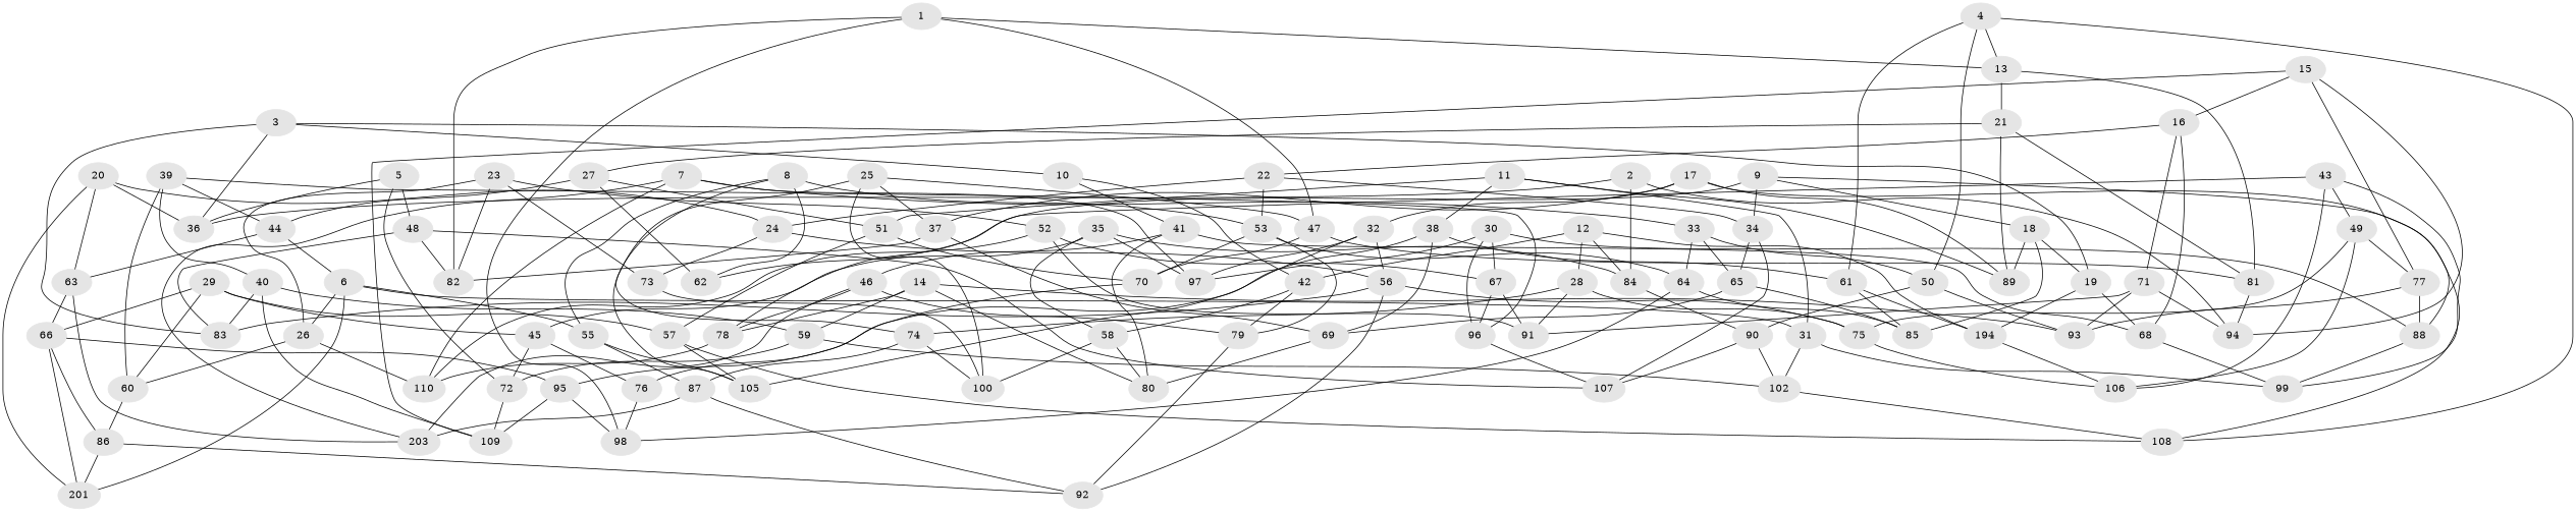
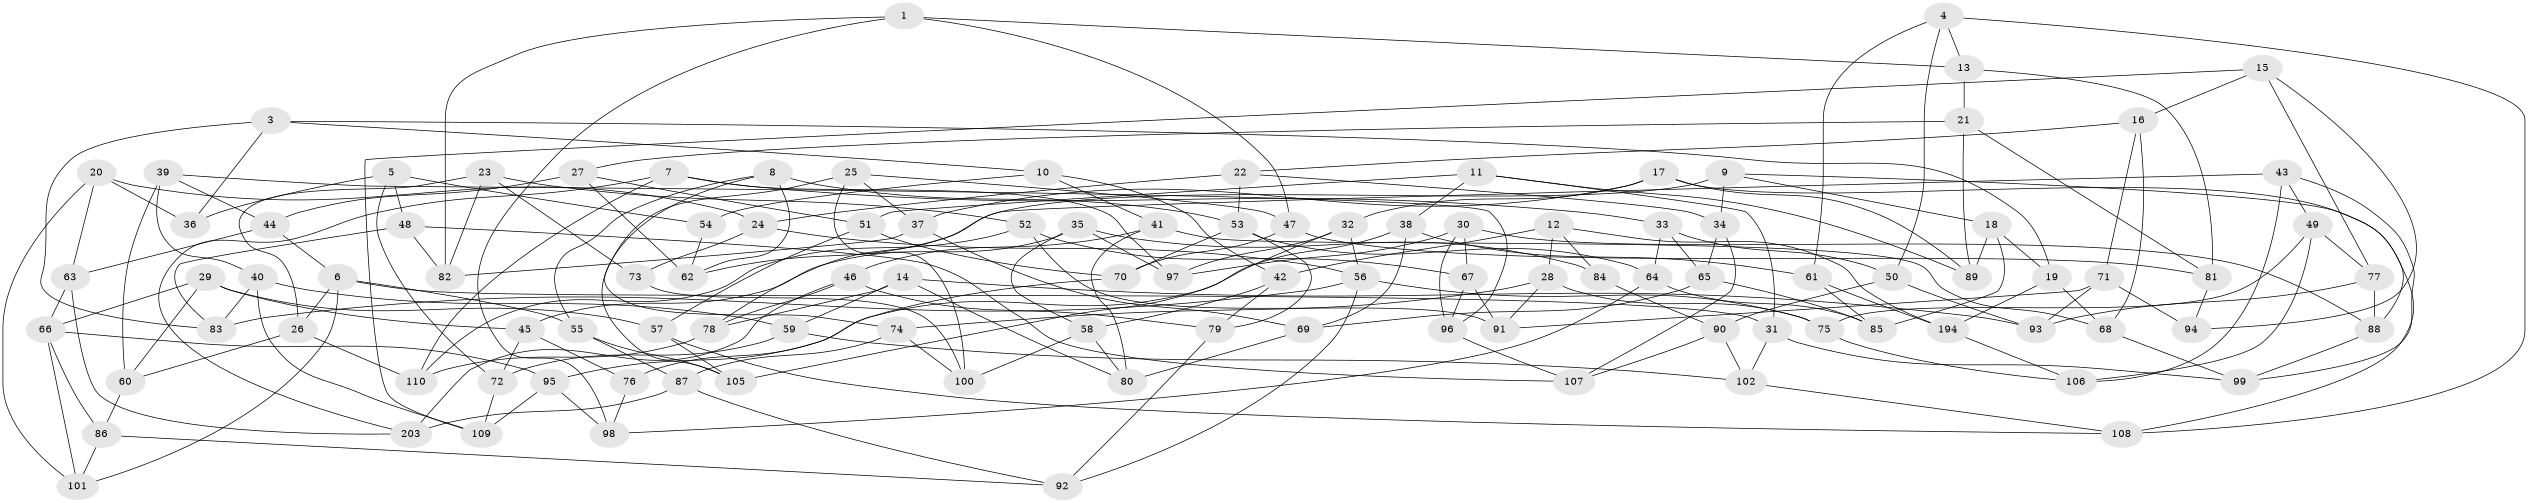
  graph {
    node [color=gray90 style=filled]
    1
    13
    47
    82
    98
    21
    81
    70
-   2
    36
    84
    94
    79
    92
    90
    3
    10
    19
    83
+   54
    41
    42
    n23 [label=194]
    68
    4
    50
    61
    108
    93
    85
    5
    48
    72
    107
    62
    109
    6
    26
    31
    55
-   101 [label=201]
+   101
    110
    60
    99
    102
    105
    87
    7
    33
    97
    n51 [label=203]
    64
    65
    8
    53
    74
    100
    9
    18
    34
    78
    88
    89
    80
    46
    58
    11
    38
    51
    69
    95
    57
    12
    28
    75
    91
    106
    27
    14
    59
    15
    16
    77
    22
    71
    24
    17
    32
    37
    56
    20
    63
    73
    66
    44
    23
    52
    67
    25
    86
    29
    45
    76
    30
    96
    35
    39
    40
    43
    49
    1 -- 13
    1 -- 47
    1 -- 82
    1 -- 98
    13 -- 21
    13 -- 81
    47 -- 81
    47 -- 70
    21 -- 81
    21 -- 89
    21 -- 27
    81 -- 94
    70 -- 76
-   2 -- 36
-   2 -- 84
-   2 -- 94
    84 -- 90
    79 -- 92
    90 -- 107
    90 -- 102
    3 -- 36
    3 -- 10
    3 -- 19
    3 -- 83
+   10 -- 54
    10 -- 41
    10 -- 42
    19 -- n23
    19 -- 68
+   54 -- 62
    41 -- 68
    41 -- 80
    41 -- 46
    42 -- 79
    42 -- 58
    n23 -- 106
    68 -- 99
    4 -- 13
    4 -- 50
    4 -- 61
    4 -- 108
    50 -- 90
    50 -- 93
    61 -- n23
    61 -- 85
    5 -- 36
+   5 -- 54
    5 -- 48
    5 -- 72
    48 -- 82
    48 -- 83
    48 -- 107
    72 -- 109
    6 -- 26
    6 -- 31
    6 -- 55
    6 -- 101
    26 -- 110
    26 -- 60
    31 -- 99
    31 -- 102
    55 -- 105
    55 -- 87
    60 -- 86
    102 -- 108
    87 -- 92
    87 -- n51
    7 -- 110
    7 -- 33
    7 -- 97
    7 -- n51
    33 -- 50
    33 -- 64
    33 -- 65
    64 -- 98
    64 -- 85
    65 -- 85
    65 -- 69
    8 -- 62
    8 -- 55
    8 -- 53
    8 -- 74
    53 -- 70
    53 -- 79
    53 -- 64
    74 -- 87
    74 -- 100
    9 -- 18
    9 -- 34
    9 -- 78
    9 -- 88
    18 -- 19
    18 -- 85
    18 -- 89
    34 -- 107
    34 -- 65
    78 -- 110
    88 -- 99
    46 -- 79
    46 -- n51
    46 -- 78
    58 -- 100
    58 -- 80
    11 -- 31
    11 -- 89
    11 -- 38
    11 -- 51
    38 -- 61
    38 -- 69
    38 -- 95
    51 -- 70
    51 -- 57
    69 -- 80
    95 -- 98
    95 -- 109
    57 -- 108
    57 -- 105
    12 -- 84
    12 -- 42
    12 -- n23
    12 -- 28
    28 -- 74
    28 -- 75
    28 -- 91
    75 -- 106
    27 -- 62
    27 -- 51
    27 -- 44
    14 -- 93
    14 -- 78
    14 -- 80
    14 -- 59
    59 -- 72
    59 -- 102
    15 -- 94
    15 -- 109
    15 -- 16
    15 -- 77
    16 -- 68
    16 -- 22
    16 -- 71
    77 -- 93
    77 -- 88
    22 -- 53
    22 -- 34
    22 -- 24
    71 -- 94
    71 -- 93
    71 -- 91
    24 -- 56
    24 -- 73
    17 -- 108
    17 -- 89
    17 -- 32
    17 -- 37
    32 -- 105
    32 -- 97
    32 -- 56
    37 -- 82
    37 -- 69
    56 -- 92
    56 -- 83
    56 -- 75
    20 -- 36
    20 -- 101
    20 -- 24
    20 -- 63
    63 -- n51
    63 -- 66
    73 -- 100
    66 -- 101
    66 -- 95
    66 -- 86
    44 -- 6
    44 -- 63
    23 -- 82
    23 -- 26
    23 -- 73
    23 -- 52
    52 -- 110
    52 -- 91
    52 -- 67
    67 -- 91
    67 -- 96
    25 -- 47
    25 -- 105
    25 -- 100
    25 -- 37
    86 -- 92
    86 -- 101
    29 -- 60
    29 -- 57
    29 -- 66
    29 -- 45
    45 -- 72
    45 -- 76
    76 -- 98
    30 -- 97
    30 -- 88
    30 -- 67
    30 -- 96
    96 -- 107
    35 -- 84
    35 -- 97
    35 -- 58
    35 -- 45
    39 -- 60
    39 -- 44
    39 -- 96
    39 -- 40
    40 -- 83
    40 -- 109
    40 -- 59
    43 -- 62
    43 -- 99
    43 -- 106
    43 -- 49
    49 -- 75
    49 -- 106
    49 -- 77
  }
